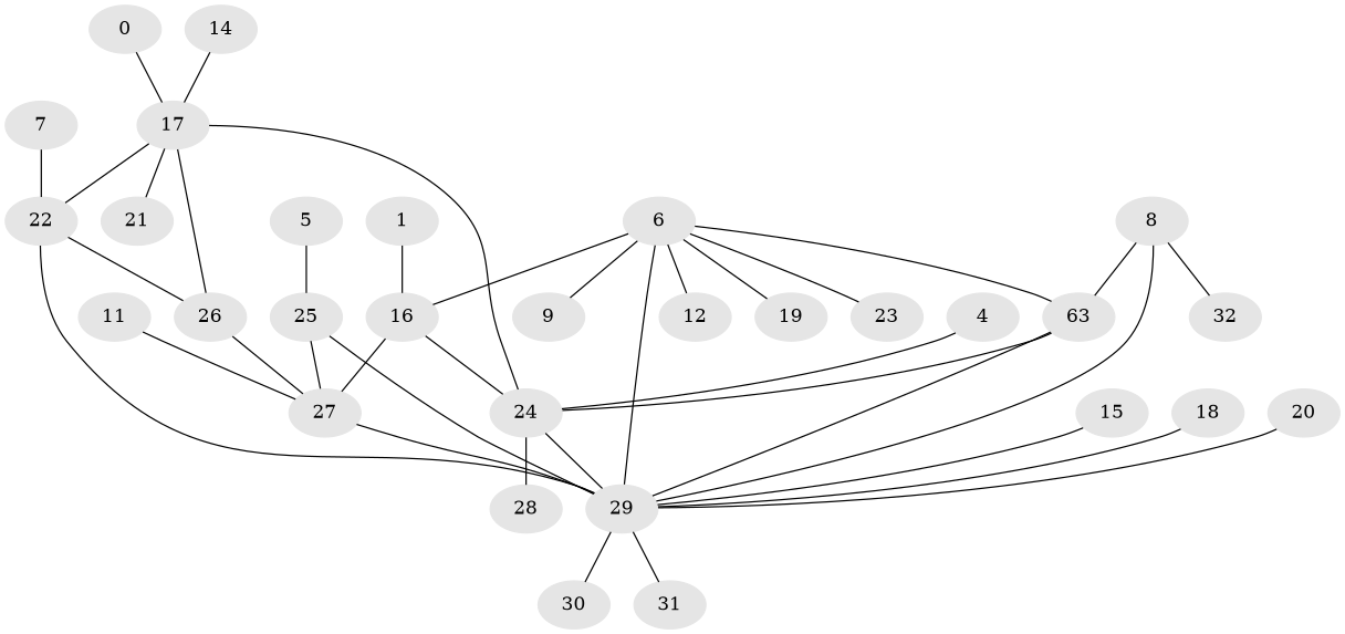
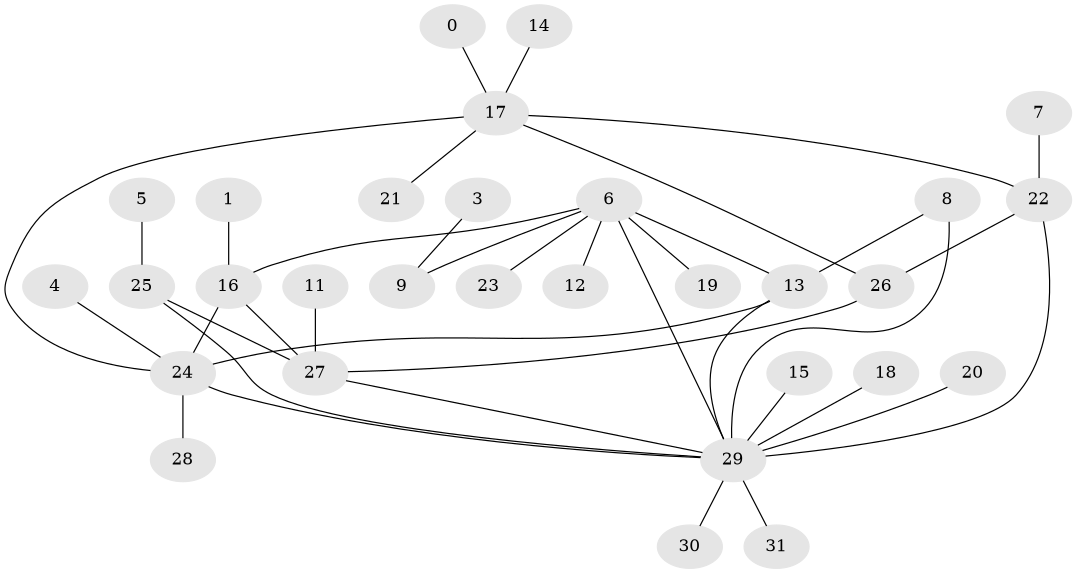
  graph {
    node [color=gray90 style=filled]
    edge [weight=1.0]
    1
    16
    24
    27
    n5 [label=0]
    17
    22
    21
    26
+   3
    9
    4
    29
    28
    5
    25
    6
    12
-   13 [label=63]
+   13
    19
    23
    30
    31
    7
    8
-   32
    11
    14
    15
    18
    20
    1 -- 16
    16 -- 24
    16 -- 27 [weight=2.0]
    24 -- 29
    24 -- 28 [weight=2.0]
    27 -- 29
    n5 -- 17
    17 -- 24
    17 -- 22
    17 -- 21
    17 -- 26
    22 -- 26
    22 -- 29 [weight=3.0]
    26 -- 27
+   3 -- 9
    4 -- 24
    29 -- 30
    29 -- 31
    5 -- 25
    25 -- 27
    25 -- 29
    6 -- 16
    6 -- 9
    6 -- 29 [weight=2.0]
    6 -- 12
    6 -- 13
    6 -- 19
    6 -- 23
    13 -- 24
    13 -- 29
    7 -- 22
    8 -- 29
    8 -- 13
-   8 -- 32
    11 -- 27
    14 -- 17
    15 -- 29
    18 -- 29
    20 -- 29
  }
